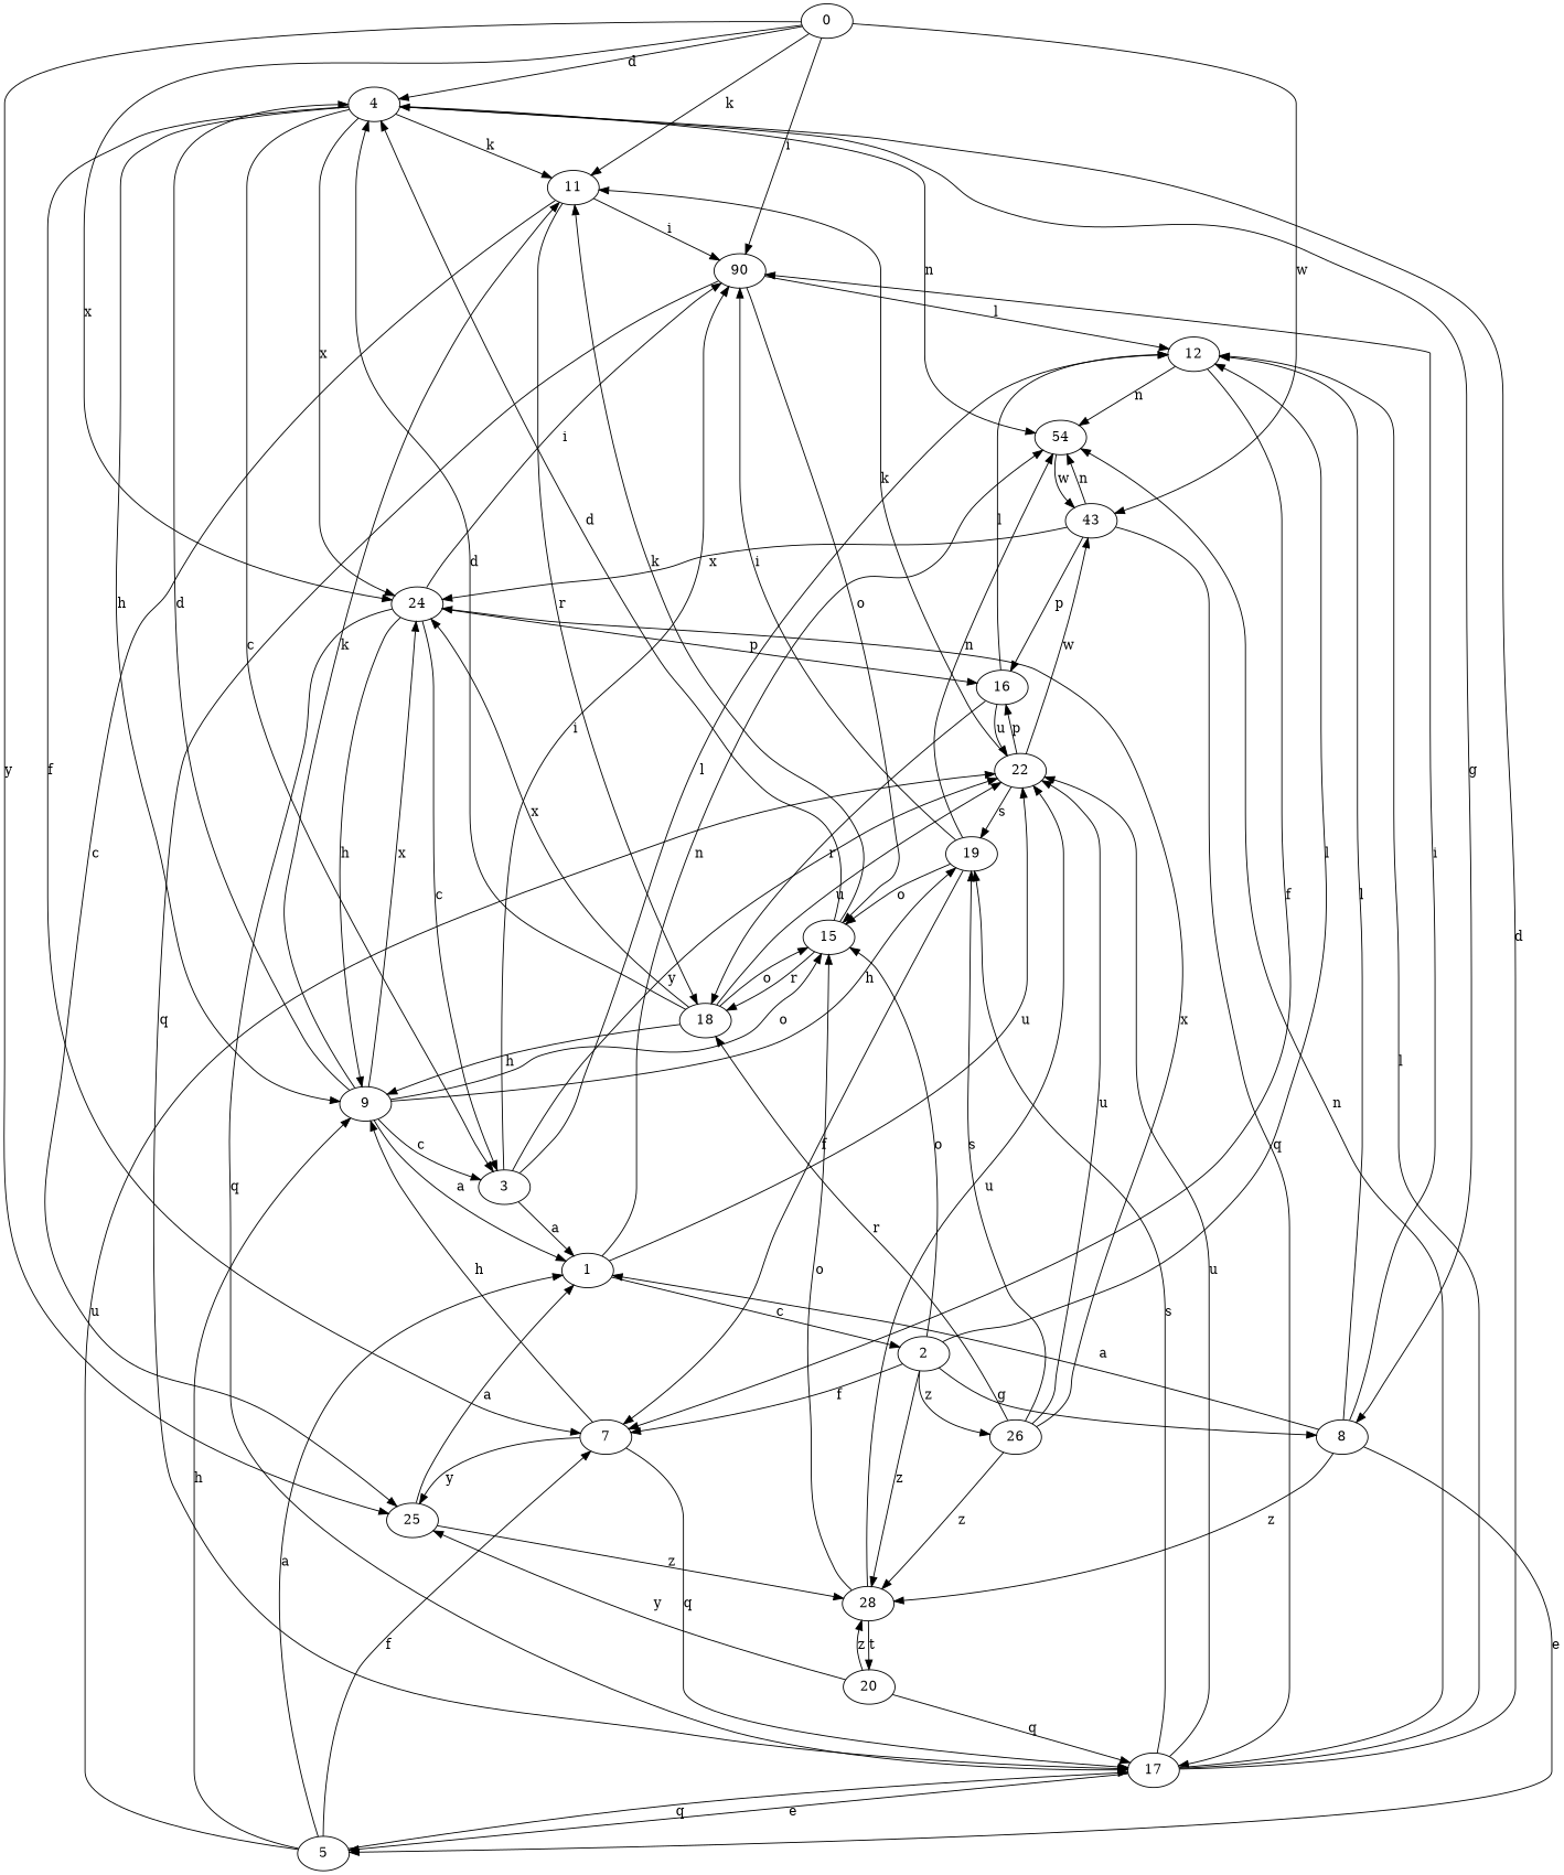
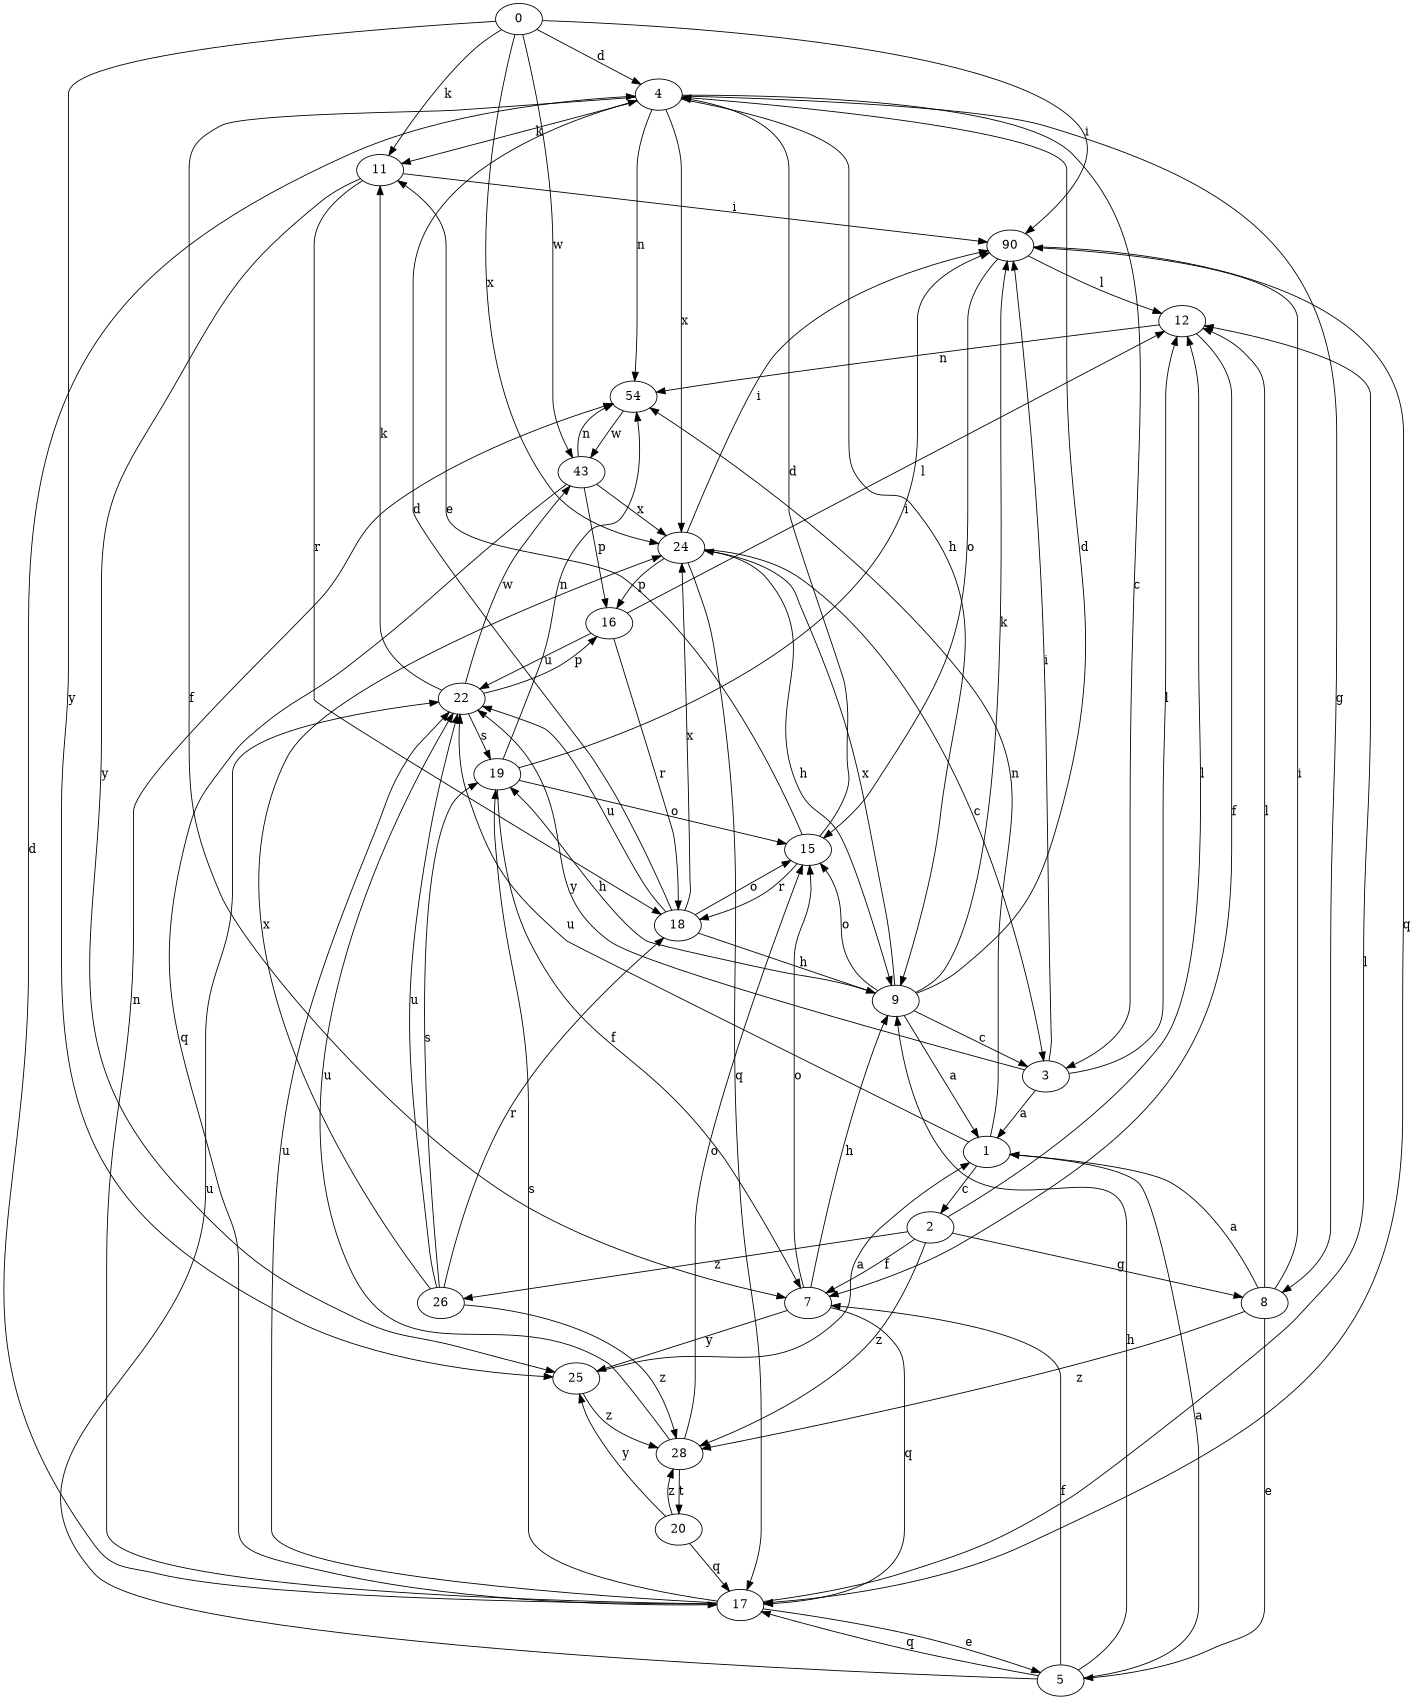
  strict digraph {
    0
    4
    n3 [label=90]
    11
    n5 [label=43]
    24
    25
    n8 [label=54]
    7
    8
    3
    9
    12
    15
    17
    18
    16
    1
    28
    2
    22
    26
    19
    5
    20
    0 -> 4 [label=d]
    0 -> n3 [label=i]
    0 -> 11 [label=k]
    0 -> n5 [label=w]
    0 -> 24 [label=x]
    0 -> 25 [label=y]
    4 -> 11 [label=k]
    4 -> 24 [label=x]
    4 -> n8 [label=n]
    4 -> 7 [label=f]
    4 -> 8 [label=g]
    4 -> 3 [label=c]
    4 -> 9 [label=h]
    n3 -> 12 [label=l]
    n3 -> 15 [label=o]
    n3 -> 17 [label=q]
    11 -> n3 [label=i]
-   11 -> 25 [label=c]
+   11 -> 25 [label=y]
    11 -> 18 [label=r]
    n5 -> 24 [label=x]
    n5 -> n8 [label=n]
    n5 -> 17 [label=q]
    n5 -> 16 [label=p]
    24 -> n3 [label=i]
    24 -> 3 [label=c]
    24 -> 9 [label=h]
    24 -> 17 [label=q]
    24 -> 16 [label=p]
    25 -> 1 [label=a]
    25 -> 28 [label=z]
    n8 -> n5 [label=w]
    7 -> 25 [label=y]
    7 -> 9 [label=h]
    7 -> 17 [label=q]
    8 -> n3 [label=i]
    8 -> 12 [label=l]
    8 -> 1 [label=a]
    8 -> 28 [label=z]
    8 -> 5 [label=e]
    3 -> n3 [label=i]
    3 -> 12 [label=l]
    3 -> 1 [label=a]
    3 -> 22 [label=y]
    9 -> 4 [label=d]
-   9 -> 11 [label=k]
+   9 -> n3 [label=k]
    9 -> 24 [label=x]
    9 -> 3 [label=c]
    9 -> 15 [label=o]
    9 -> 1 [label=a]
    9 -> 19 [label=h]
    12 -> n8 [label=n]
    12 -> 7 [label=f]
    15 -> 4 [label=d]
-   15 -> 11 [label=k]
+   15 -> 11 [label=e]
    15 -> 18 [label=r]
    17 -> 4 [label=d]
    17 -> n8 [label=n]
    17 -> 12 [label=l]
    17 -> 22 [label=u]
    17 -> 19 [label=s]
    17 -> 5 [label=e]
    18 -> 4 [label=d]
    18 -> 24 [label=x]
    18 -> 9 [label=h]
    18 -> 15 [label=o]
    18 -> 22 [label=u]
    16 -> 12 [label=l]
    16 -> 18 [label=r]
    16 -> 22 [label=u]
    1 -> n8 [label=n]
    1 -> 2 [label=c]
    1 -> 22 [label=u]
    28 -> 15 [label=o]
    28 -> 22 [label=u]
    28 -> 20 [label=t]
    2 -> 7 [label=f]
    2 -> 8 [label=g]
    2 -> 12 [label=l]
-   2 -> 15 [label=o]
+   7 -> 15 [label=o]
    2 -> 28 [label=z]
    2 -> 26 [label=z]
    22 -> 11 [label=k]
    22 -> n5 [label=w]
    22 -> 16 [label=p]
    22 -> 19 [label=s]
    26 -> 24 [label=x]
    26 -> 18 [label=r]
    26 -> 28 [label=z]
    26 -> 22 [label=u]
    26 -> 19 [label=s]
    19 -> n3 [label=i]
    19 -> n8 [label=n]
    19 -> 7 [label=f]
    19 -> 15 [label=o]
    5 -> 7 [label=f]
    5 -> 9 [label=h]
    5 -> 17 [label=q]
    5 -> 1 [label=a]
    5 -> 22 [label=u]
    20 -> 25 [label=y]
    20 -> 17 [label=q]
    20 -> 28 [label=z]
  }
